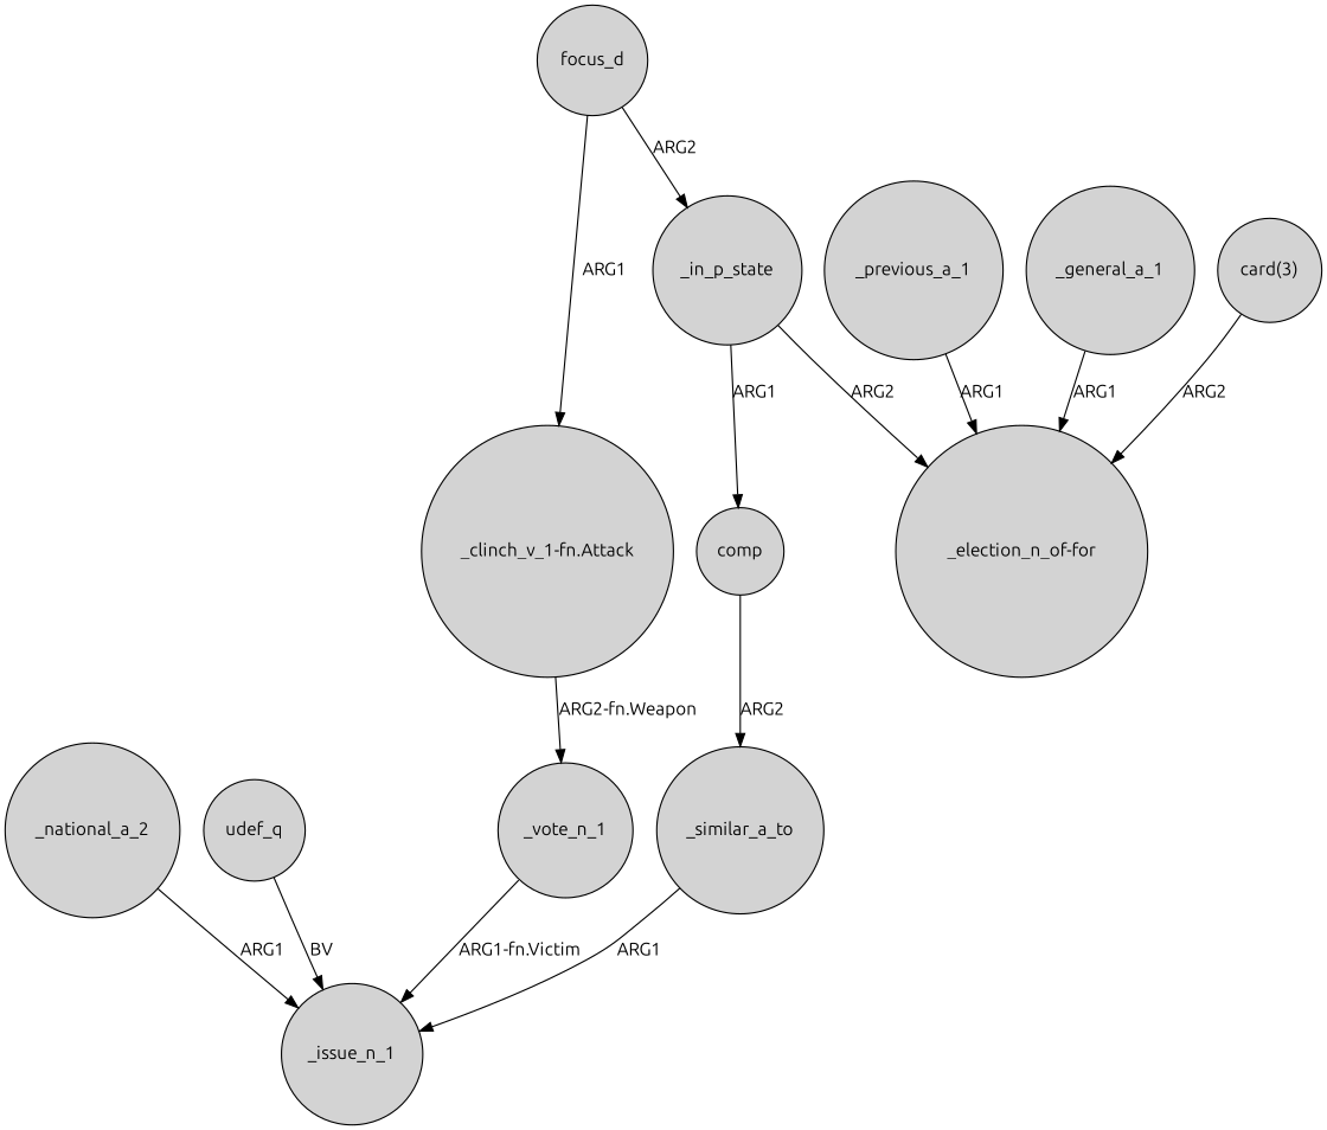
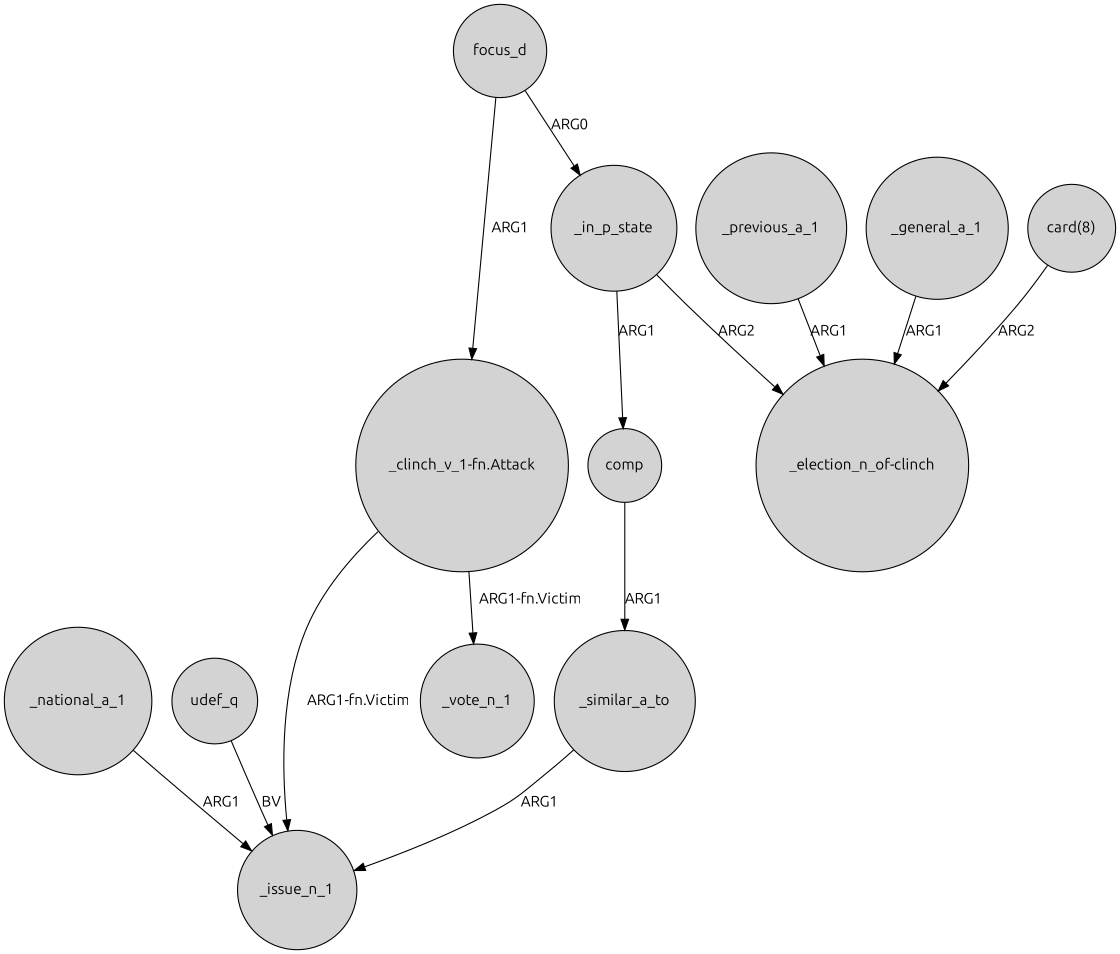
  digraph {
    fontname=Ubuntu
    node [fontname=Ubuntu shape=circle style=filled]
    edge [fontname=Ubuntu]
-   _national_a_1 [label=_national_a_2]
+   _national_a_1
    _issue_n_1
    udef_q
    _previous_a_1
-   "_election_n_of-for"
+   "_election_n_of-for" [label="_election_n_of-clinch"]
    "_clinch_v_1-fn.Attack"
    _vote_n_1
    _similar_a_to
    focus_d
    _in_p_state
    comp
    _general_a_1
-   "card(3)"
+   "card(3)" [label="card(8)"]
    _national_a_1 -> _issue_n_1 [label=ARG1]
    udef_q -> _issue_n_1 [label=BV]
    _previous_a_1 -> "_election_n_of-for" [label=ARG1]
-   _vote_n_1 -> _issue_n_1 [label="ARG1-fn.Victim"]
-   "_clinch_v_1-fn.Attack" -> _vote_n_1 [label="ARG2-fn.Weapon"]
+   "_clinch_v_1-fn.Attack" -> _issue_n_1 [label="ARG1-fn.Victim"]
+   "_clinch_v_1-fn.Attack" -> _vote_n_1 [label="ARG1-fn.Victim"]
    _similar_a_to -> _issue_n_1 [label=ARG1]
    focus_d -> "_clinch_v_1-fn.Attack" [label=ARG1]
-   focus_d -> _in_p_state [label=ARG2]
+   focus_d -> _in_p_state [label=ARG0]
    _in_p_state -> "_election_n_of-for" [label=ARG2]
    _in_p_state -> comp [label=ARG1]
-   comp -> _similar_a_to [label=ARG2]
+   comp -> _similar_a_to [label=ARG1]
    _general_a_1 -> "_election_n_of-for" [label=ARG1]
    "card(3)" -> "_election_n_of-for" [label=ARG2]
  }
